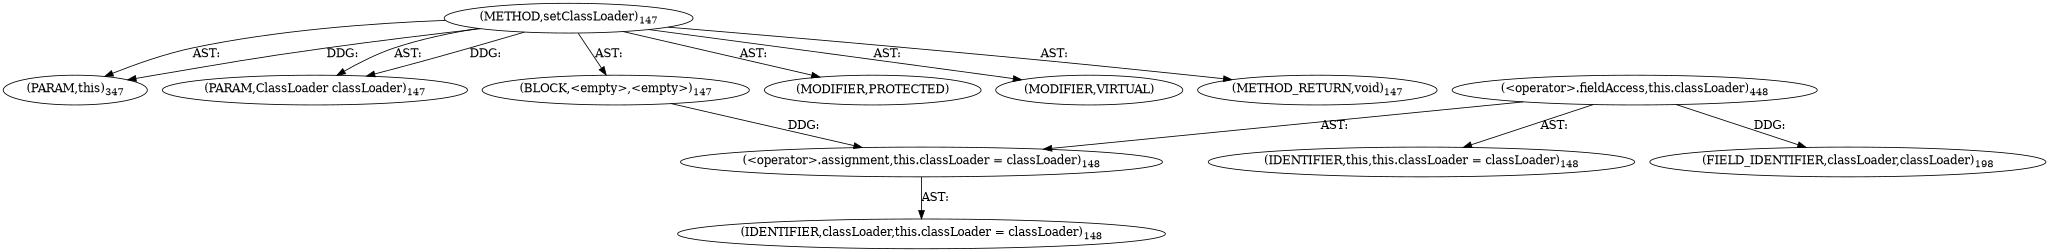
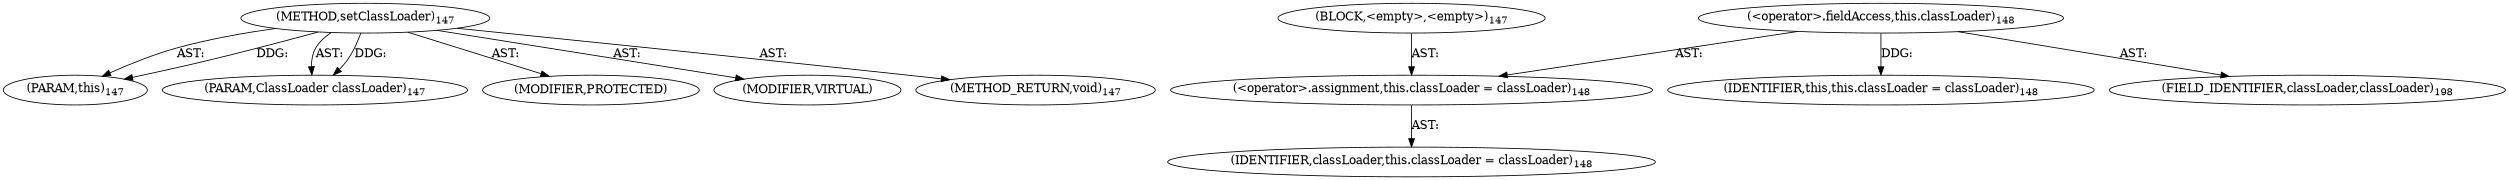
  digraph {
    n1 [label=<(METHOD,setClassLoader)<SUB>147</SUB>>]
-   n2 [label=<(PARAM,this)<SUB>347</SUB>>]
+   n2 [label=<(PARAM,this)<SUB>147</SUB>>]
    n3 [label=<(PARAM,ClassLoader classLoader)<SUB>147</SUB>>]
    n4 [label=<(BLOCK,&lt;empty&gt;,&lt;empty&gt;)<SUB>147</SUB>>]
    n5 [label=<(MODIFIER,PROTECTED)>]
    n6 [label=<(MODIFIER,VIRTUAL)>]
    n7 [label=<(METHOD_RETURN,void)<SUB>147</SUB>>]
    n8 [label=<(&lt;operator&gt;.assignment,this.classLoader = classLoader)<SUB>148</SUB>>]
    n9 [label=<(IDENTIFIER,classLoader,this.classLoader = classLoader)<SUB>148</SUB>>]
-   n10 [label=<(&lt;operator&gt;.fieldAccess,this.classLoader)<SUB>448</SUB>>]
+   n10 [label=<(&lt;operator&gt;.fieldAccess,this.classLoader)<SUB>148</SUB>>]
    n11 [label=<(IDENTIFIER,this,this.classLoader = classLoader)<SUB>148</SUB>>]
    n12 [label=<(FIELD_IDENTIFIER,classLoader,classLoader)<SUB>198</SUB>>]
    n1 -> n2 [label="AST: "]
    n1 -> n2 [label="DDG: "]
    n1 -> n3 [label="AST: "]
    n1 -> n3 [label="DDG: "]
-   n1 -> n4 [label="AST: "]
    n1 -> n5 [label="AST: "]
    n1 -> n6 [label="AST: "]
    n1 -> n7 [label="AST: "]
-   n4 -> n8 [label="DDG: "]
+   n4 -> n8 [label="AST: "]
    n8 -> n9 [label="AST: "]
    n10 -> n8 [label="AST: "]
-   n10 -> n11 [label="AST: "]
-   n10 -> n12 [label="DDG: "]
+   n10 -> n11 [label="DDG: "]
+   n10 -> n12 [label="AST: "]
  }
